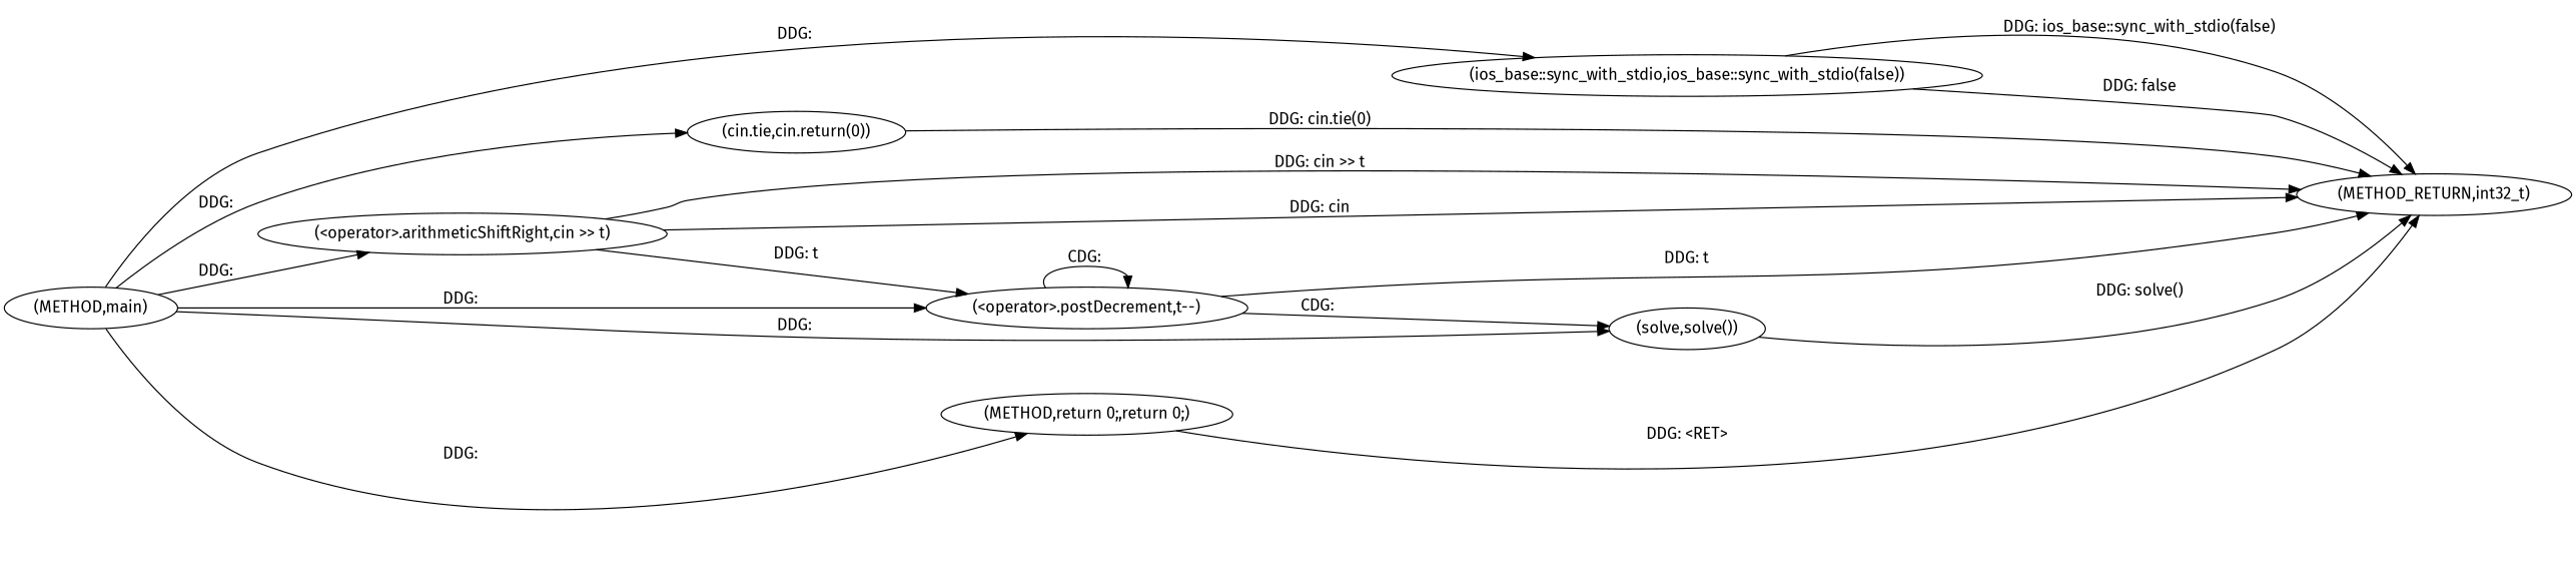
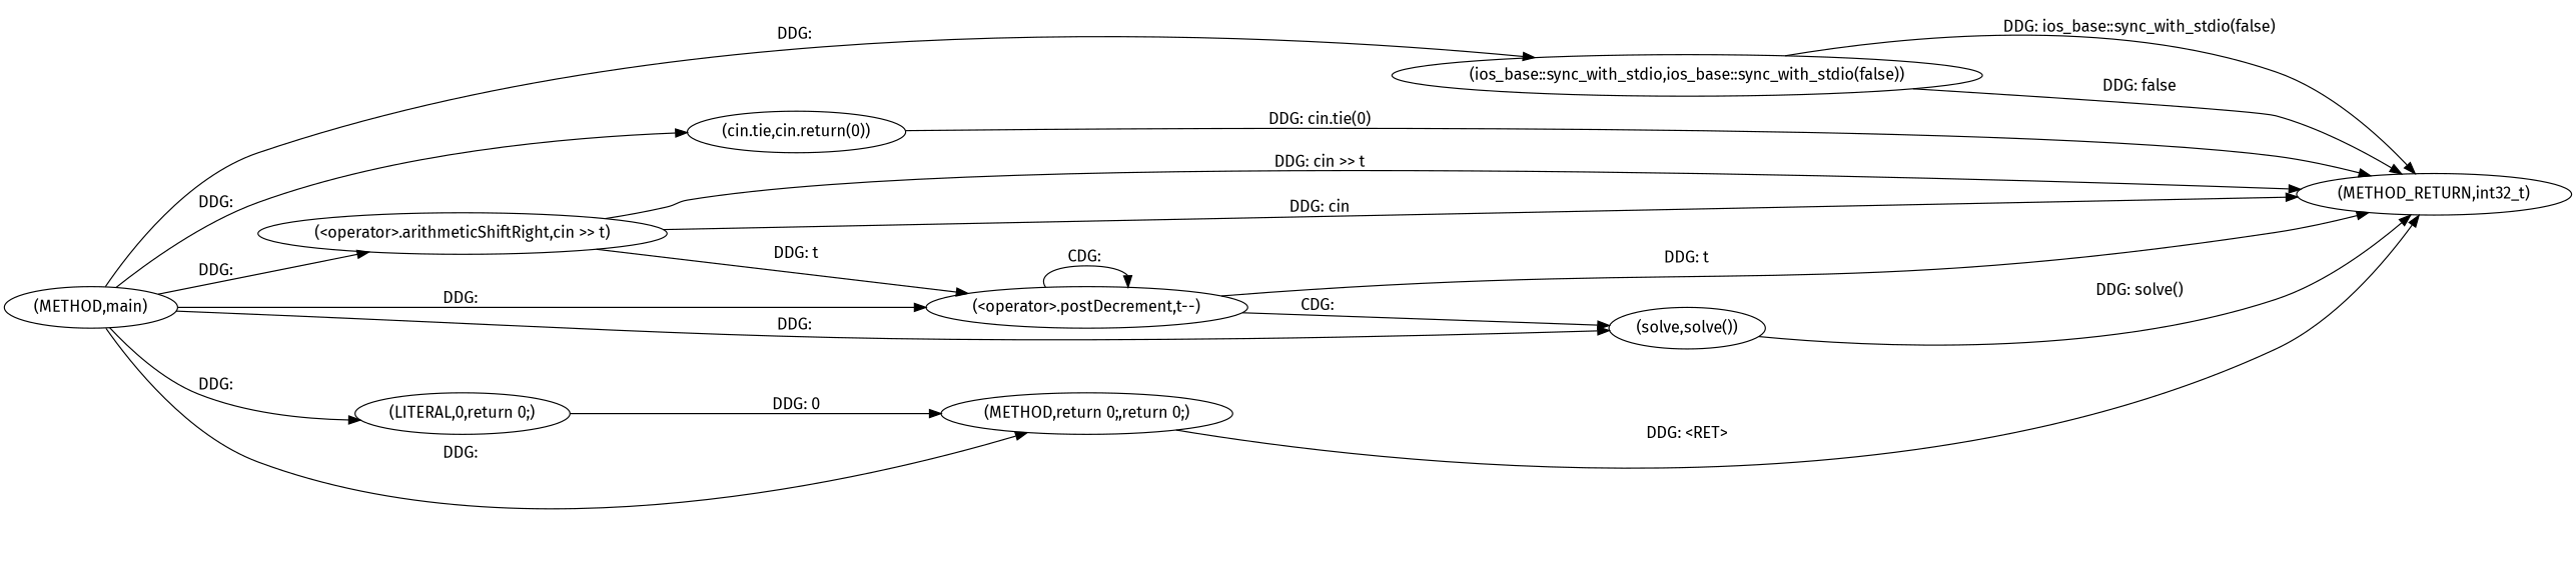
  digraph {
    fontname="Fira Sans"
    rankdir=LR
    node [fontname="Fira Sans"]
    edge [fontname="Fira Sans"]
    n1 [label="(METHOD,main)"]
    n2 [label="(ios_base::sync_with_stdio,ios_base::sync_with_stdio(false))"]
    n3 [label="(cin.tie,cin.return(0))"]
    n4 [label="(<operator>.arithmeticShiftRight,cin >> t)"]
    n5 [label="(METHOD,return 0;,return 0;)"]
    n6 [label="(<operator>.postDecrement,t--)"]
    n7 [label="(solve,solve())"]
+   n8 [label="(LITERAL,0,return 0;)"]
    n9 [label="(METHOD_RETURN,int32_t)"]
    n1 -> n2 [label="DDG: "]
    n1 -> n3 [label="DDG: "]
    n1 -> n4 [label="DDG: "]
    n1 -> n5 [label="DDG: "]
    n1 -> n6 [label="DDG: "]
    n1 -> n7 [label="DDG: "]
+   n1 -> n8 [label="DDG: "]
    n2 -> n9 [label="DDG: ios_base::sync_with_stdio(false)"]
    n2 -> n9 [label="DDG: false"]
    n3 -> n9 [label="DDG: cin.tie(0)"]
    n4 -> n6 [label="DDG: t"]
    n4 -> n9 [label="DDG: cin >> t"]
    n4 -> n9 [label="DDG: cin"]
    n5 -> n9 [label="DDG: <RET>"]
    n6 -> n6 [label="CDG: "]
    n6 -> n7 [label="CDG: "]
    n6 -> n9 [label="DDG: t"]
    n7 -> n9 [label="DDG: solve()"]
+   n8 -> n5 [label="DDG: 0"]
  }
